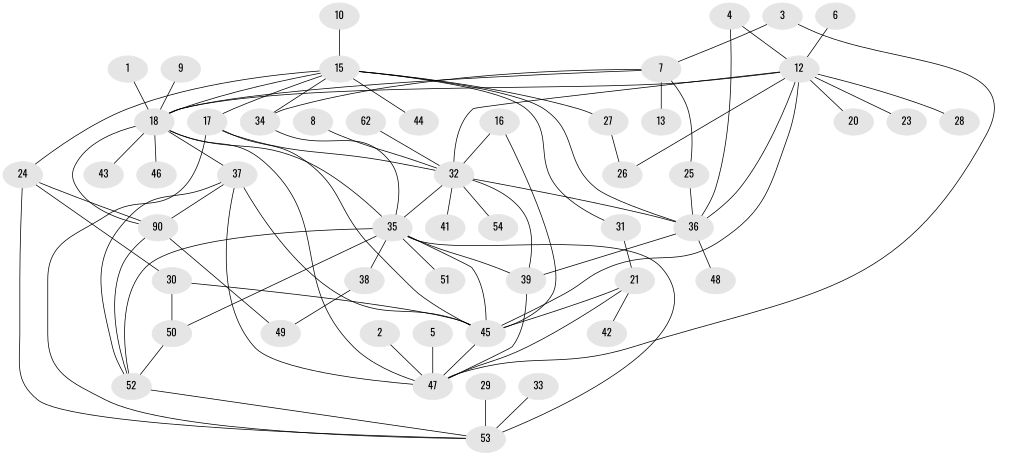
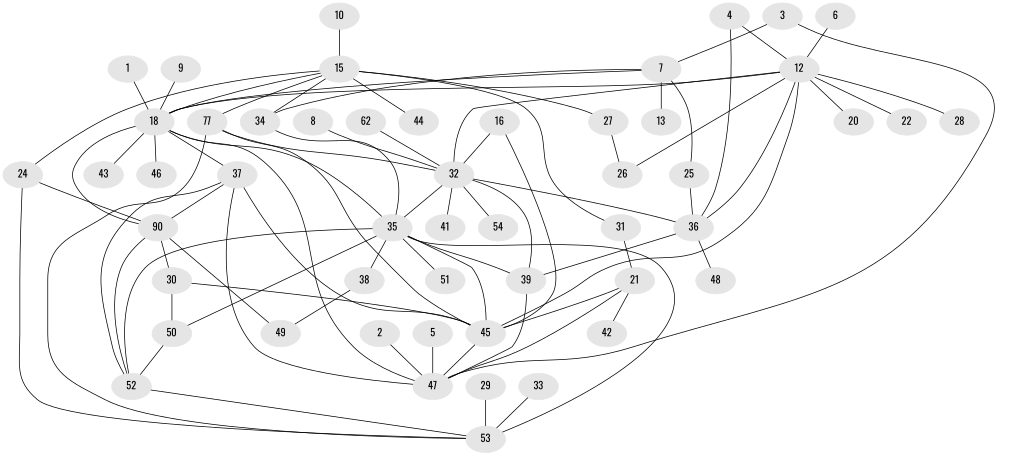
  graph {
    fontname=Oswald
    node [color=gray90 fontname=Oswald style=filled]
    edge [fontname=Oswald weight=1.0]
    1
    18
    47
    35
    37
    n6 [label=90]
    43
    46
    2
    3
    7
    13
    25
    34
    4
    12
    36
    32
    20
-   23
+   23 [label=22]
    26
    28
    45
    39
    48
    5
    6
    8
    41
    54
    9
    10
    15
-   17
+   17 [label=77]
    24
    27
    31
    44
    53
    30
    21
    16
    42
    50
    38
    51
    52
    49
    n49 [label=62]
    29
    33
    1 -- 18
    18 -- 47
    18 -- 35
    18 -- 37
    18 -- n6
    18 -- 43
    18 -- 46
    35 -- 45
    35 -- 39
    35 -- 53 [weight=2.0]
    35 -- 50
    35 -- 38 [weight=2.0]
    35 -- 51
    35 -- 52
    37 -- 47
    37 -- n6
    37 -- 45
    37 -- 52
    n6 -- 52
    n6 -- 49
    2 -- 47
    3 -- 47
    3 -- 7
    7 -- 18
    7 -- 13
    7 -- 25
    7 -- 34
    25 -- 36
    34 -- 35
    4 -- 12
    4 -- 36
    12 -- 18
    12 -- 36
    12 -- 32
    12 -- 20
    12 -- 23
    12 -- 26
    12 -- 28
    12 -- 45
    36 -- 39
    36 -- 48 [weight=2.0]
    32 -- 35
    32 -- 36
    32 -- 39
    32 -- 41
    32 -- 54
    45 -- 47
    39 -- 47
    5 -- 47
    6 -- 12
    8 -- 32
    9 -- 18
    10 -- 15
    15 -- 18
    15 -- 34
-   15 -- 36
    15 -- 17
    15 -- 24
    15 -- 27
    15 -- 31
    15 -- 44
    17 -- 32
    17 -- 45
    17 -- 53
    24 -- n6
    24 -- 53
-   24 -- 30
+   n6 -- 30
    27 -- 26
    31 -- 21
    30 -- 45
    30 -- 50
    21 -- 47
    21 -- 45
    21 -- 42
    16 -- 32
    16 -- 45
    50 -- 52
    38 -- 49
    52 -- 53
    n49 -- 32
    29 -- 53
    33 -- 53
  }
